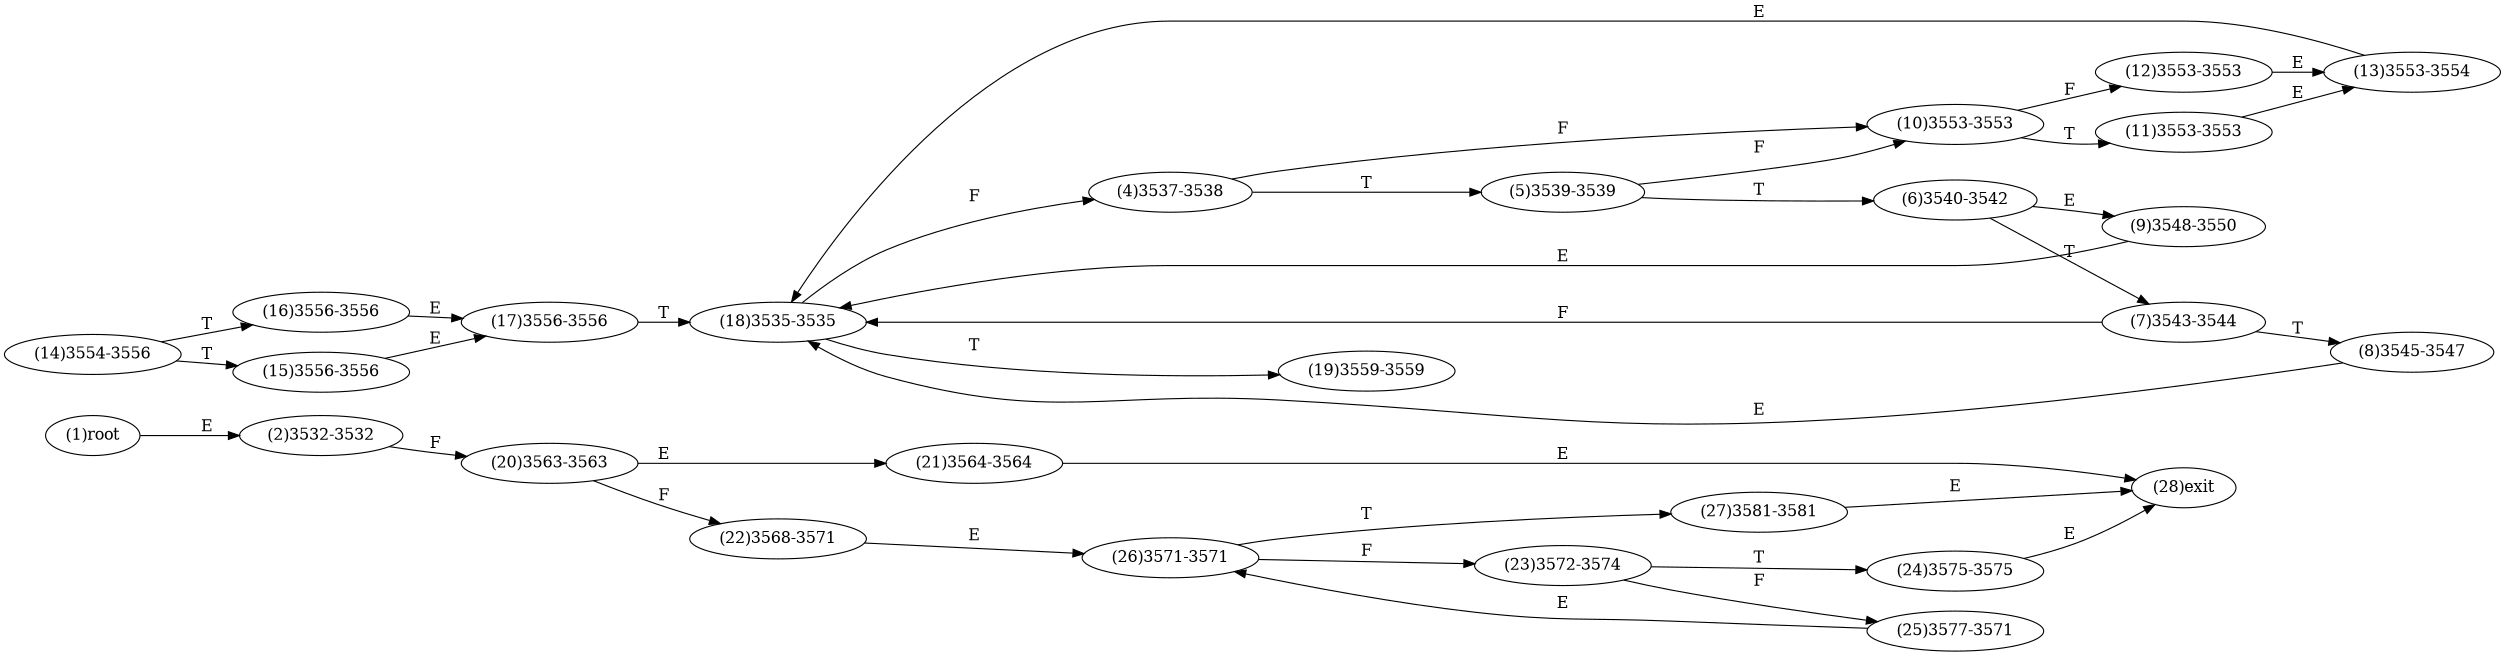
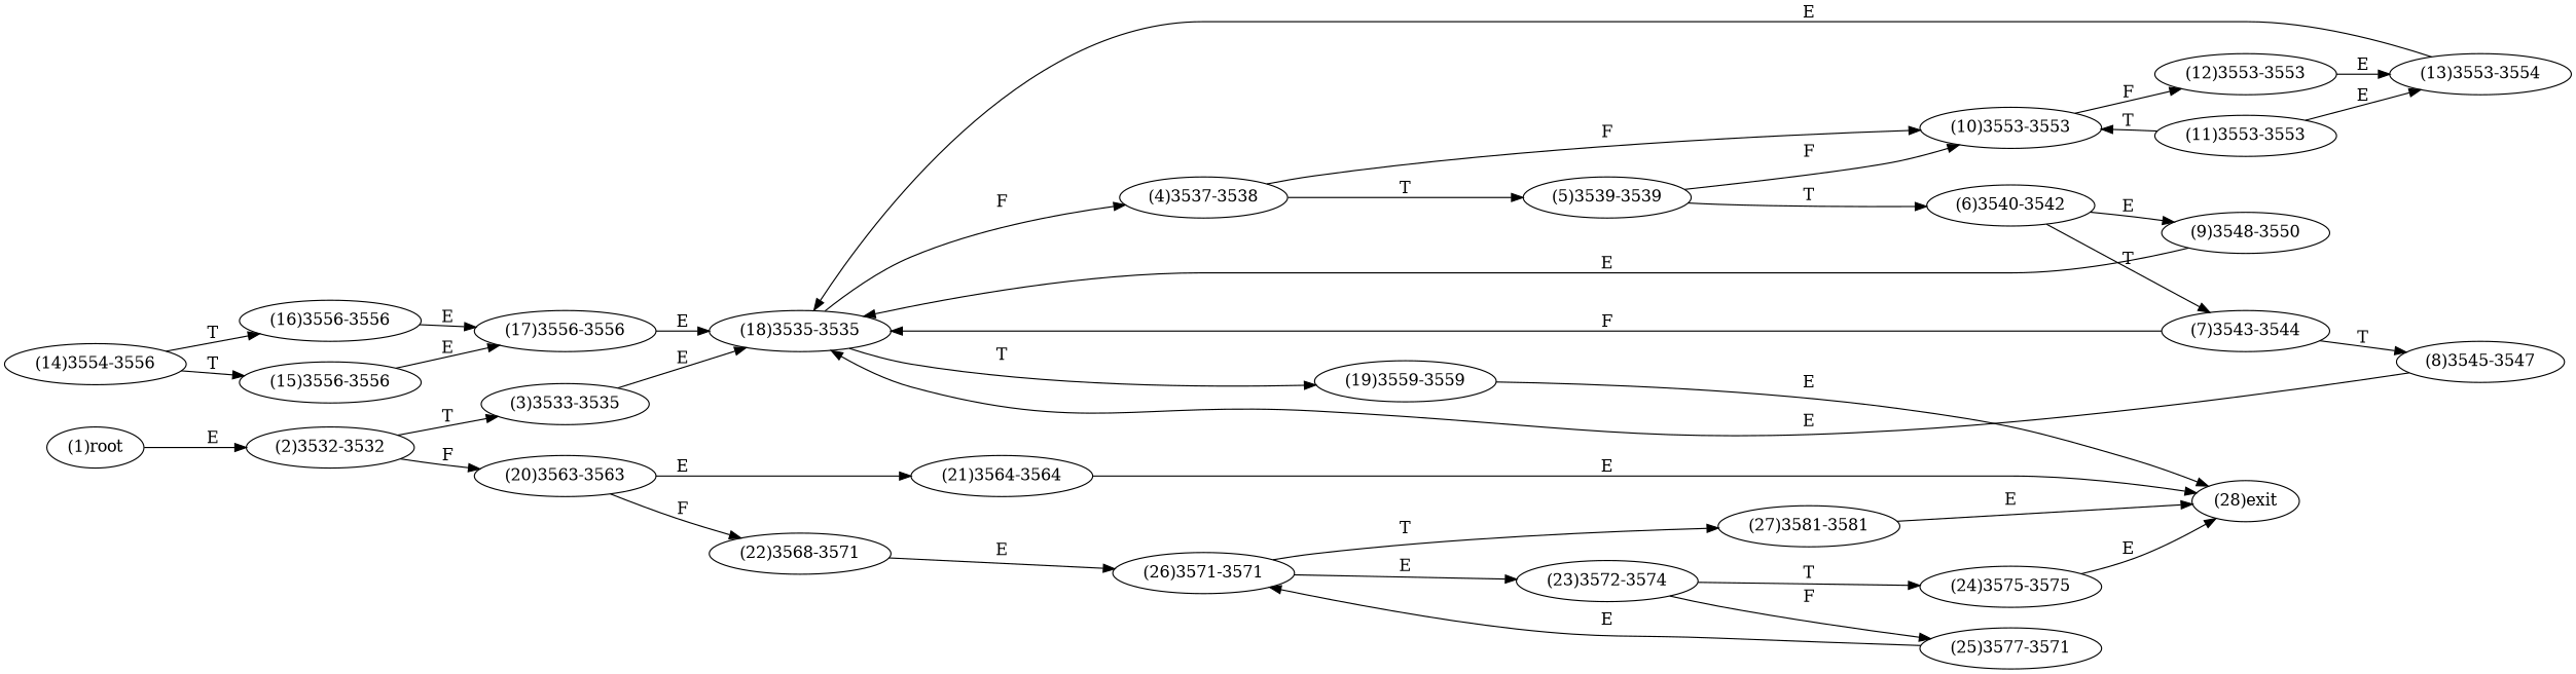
  digraph {
    rankdir=LR
    n1 [label="(1)root"]
    n2 [label="(2)3532-3532"]
+   n3 [label="(3)3533-3535"]
    n4 [label="(20)3563-3563"]
    n5 [label="(18)3535-3535"]
    n6 [label="(21)3564-3564"]
    n7 [label="(22)3568-3571"]
    n8 [label="(4)3537-3538"]
    n9 [label="(19)3559-3559"]
    n10 [label="(5)3539-3539"]
    n11 [label="(10)3553-3553"]
    n12 [label="(6)3540-3542"]
    n13 [label="(11)3553-3553"]
    n14 [label="(12)3553-3553"]
    n15 [label="(7)3543-3544"]
    n16 [label="(9)3548-3550"]
    n17 [label="(8)3545-3547"]
    n18 [label="(13)3553-3554"]
    n19 [label="(14)3554-3556"]
    n20 [label="(15)3556-3556"]
    n21 [label="(16)3556-3556"]
    n22 [label="(17)3556-3556"]
    n23 [label="(28)exit"]
    n24 [label="(26)3571-3571"]
    n25 [label="(23)3572-3574"]
    n26 [label="(25)3577-3571"]
    n27 [label="(24)3575-3575"]
    n28 [label="(27)3581-3581"]
    n1 -> n2 [label=E]
+   n2 -> n3 [label=T]
    n2 -> n4 [label=F]
+   n3 -> n5 [label=E]
    n4 -> n6 [label=E]
    n4 -> n7 [label=F]
    n5 -> n8 [label=F]
    n5 -> n9 [label=T]
    n6 -> n23 [label=E]
    n7 -> n24 [label=E]
    n8 -> n10 [label=T]
    n8 -> n11 [label=F]
+   n9 -> n23 [label=E]
    n10 -> n11 [label=F]
    n10 -> n12 [label=T]
-   n11 -> n13 [label=T]
+   n13 -> n11 [label=T]
    n11 -> n14 [label=F]
    n12 -> n15 [label=T]
    n12 -> n16 [label=E]
    n13 -> n18 [label=E]
    n14 -> n18 [label=E]
    n15 -> n5 [label=F]
    n15 -> n17 [label=T]
    n16 -> n5 [label=E]
    n17 -> n5 [label=E]
    n18 -> n5 [label=E]
    n19 -> n20 [label=T]
    n19 -> n21 [label=T]
    n20 -> n22 [label=E]
    n21 -> n22 [label=E]
-   n22 -> n5 [label=T]
-   n24 -> n25 [label=F]
+   n22 -> n5 [label=E]
+   n24 -> n25 [label=E]
    n24 -> n28 [label=T]
    n25 -> n26 [label=F]
    n25 -> n27 [label=T]
    n26 -> n24 [label=E]
    n27 -> n23 [label=E]
    n28 -> n23 [label=E]
  }
